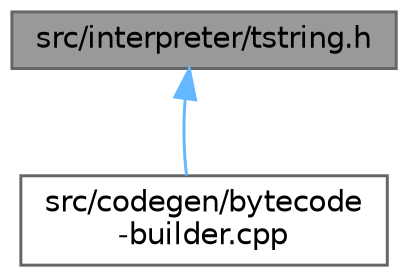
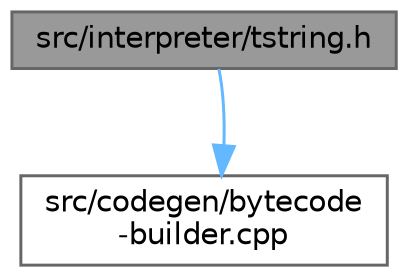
  digraph {
    node [fontname=Helvetica fontsize=10 shape=box style=filled]
    n1 [color=gray40 fillcolor=grey60 fontcolor=black height=0.2 label="src/interpreter/tstring.h" width=0.4]
    n2 [color=grey40 fillcolor=white height=0.2 label="src/codegen/bytecode\l-builder.cpp" width=0.4]
-   n1 -> n2 [color=steelblue1 dir=back fontname=Helvetica fontsize=10 labelfontname=Helvetica labelfontsize=10 style=solid]
+   n2 -> n1 [color=steelblue1 dir=back fontname=Helvetica fontsize=10 labelfontname=Helvetica labelfontsize=10 style=solid]
  }
